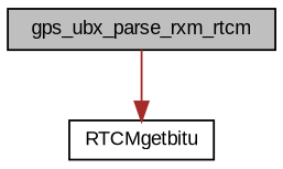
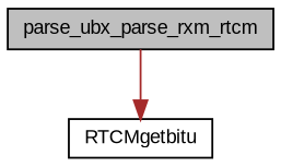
  digraph {
    rankdir=TB
    fontname="Liberation Sans"
    node [color=black fontname="Liberation Sans" fontsize=10 shape=record style=filled]
-   n1 [fillcolor=grey75 fontcolor=black height=0.2 label=gps_ubx_parse_rxm_rtcm width=0.4]
+   n1 [fillcolor=grey75 fontcolor=black height=0.2 label=parse_ubx_parse_rxm_rtcm width=0.4]
    n2 [fillcolor=white height=0.2 label=RTCMgetbitu width=0.4]
    n1 -> n2 [color=brown fontname="Liberation Sans" fontsize=10 labelfontname=FreeSans labelfontsize=10 style=solid]
  }
